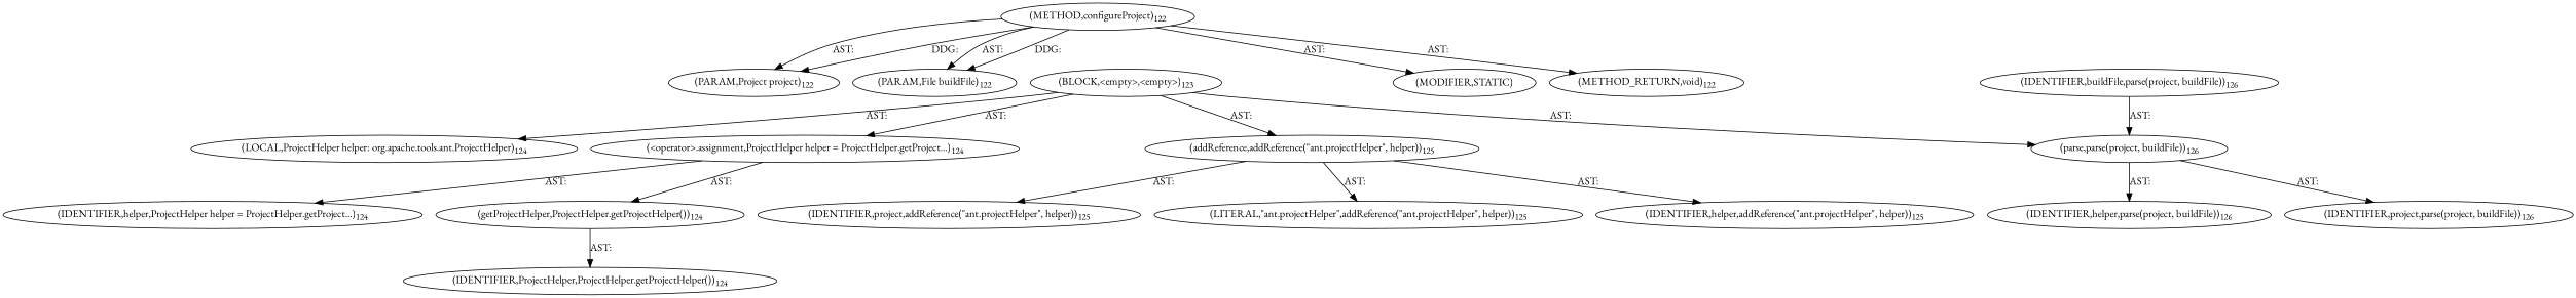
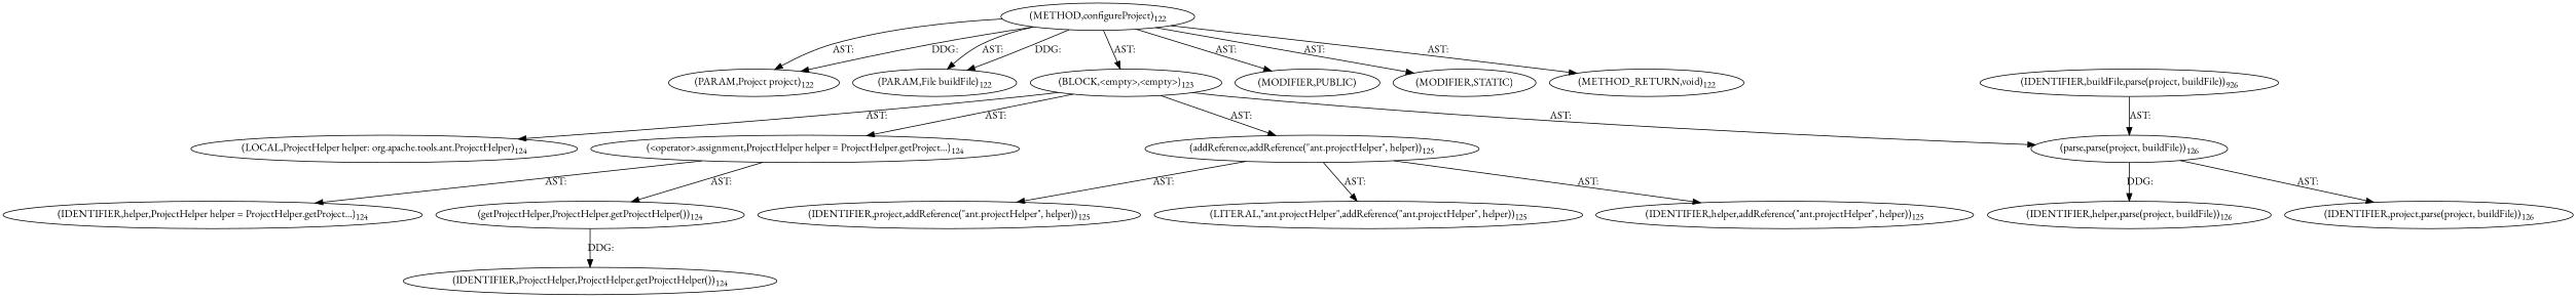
  digraph {
    fontname="EB Garamond"
    node [fontname="EB Garamond"]
    edge [fontname="EB Garamond"]
    n1 [label=<(METHOD,configureProject)<SUB>122</SUB>>]
    n2 [label=<(PARAM,Project project)<SUB>122</SUB>>]
    n3 [label=<(PARAM,File buildFile)<SUB>122</SUB>>]
    n4 [label=<(BLOCK,&lt;empty&gt;,&lt;empty&gt;)<SUB>123</SUB>>]
+   n5 [label=<(MODIFIER,PUBLIC)>]
    n6 [label=<(MODIFIER,STATIC)>]
    n7 [label=<(METHOD_RETURN,void)<SUB>122</SUB>>]
    n8 [label=<(LOCAL,ProjectHelper helper: org.apache.tools.ant.ProjectHelper)<SUB>124</SUB>>]
    n9 [label=<(&lt;operator&gt;.assignment,ProjectHelper helper = ProjectHelper.getProject...)<SUB>124</SUB>>]
    n10 [label=<(addReference,addReference(&quot;ant.projectHelper&quot;, helper))<SUB>125</SUB>>]
    n11 [label=<(parse,parse(project, buildFile))<SUB>126</SUB>>]
    n12 [label=<(IDENTIFIER,helper,ProjectHelper helper = ProjectHelper.getProject...)<SUB>124</SUB>>]
    n13 [label=<(getProjectHelper,ProjectHelper.getProjectHelper())<SUB>124</SUB>>]
    n14 [label=<(IDENTIFIER,project,addReference(&quot;ant.projectHelper&quot;, helper))<SUB>125</SUB>>]
    n15 [label=<(LITERAL,&quot;ant.projectHelper&quot;,addReference(&quot;ant.projectHelper&quot;, helper))<SUB>125</SUB>>]
    n16 [label=<(IDENTIFIER,helper,addReference(&quot;ant.projectHelper&quot;, helper))<SUB>125</SUB>>]
    n17 [label=<(IDENTIFIER,helper,parse(project, buildFile))<SUB>126</SUB>>]
    n18 [label=<(IDENTIFIER,project,parse(project, buildFile))<SUB>126</SUB>>]
    n19 [label=<(IDENTIFIER,ProjectHelper,ProjectHelper.getProjectHelper())<SUB>124</SUB>>]
-   n20 [label=<(IDENTIFIER,buildFile,parse(project, buildFile))<SUB>126</SUB>>]
+   n20 [label=<(IDENTIFIER,buildFile,parse(project, buildFile))<SUB>926</SUB>>]
    n1 -> n2 [label="AST: "]
    n1 -> n2 [label="DDG: "]
    n1 -> n3 [label="AST: "]
    n1 -> n3 [label="DDG: "]
+   n1 -> n4 [label="AST: "]
+   n1 -> n5 [label="AST: "]
    n1 -> n6 [label="AST: "]
    n1 -> n7 [label="AST: "]
    n4 -> n8 [label="AST: "]
    n4 -> n9 [label="AST: "]
    n4 -> n10 [label="AST: "]
    n4 -> n11 [label="AST: "]
    n9 -> n12 [label="AST: "]
    n9 -> n13 [label="AST: "]
    n10 -> n14 [label="AST: "]
    n10 -> n15 [label="AST: "]
    n10 -> n16 [label="AST: "]
-   n11 -> n17 [label="AST: "]
+   n11 -> n17 [label="DDG: "]
    n11 -> n18 [label="AST: "]
-   n13 -> n19 [label="AST: "]
+   n13 -> n19 [label="DDG: "]
    n20 -> n11 [label="AST: "]
  }
